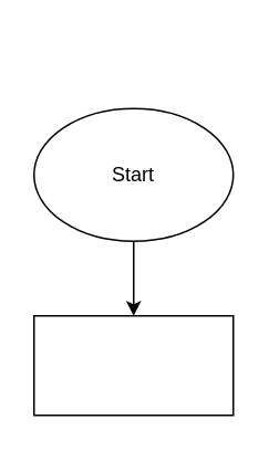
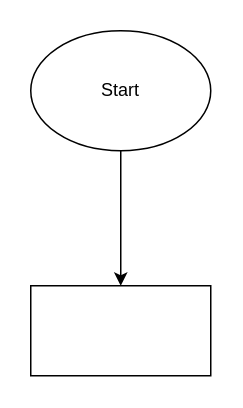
  <mxCell id="0" />
  <mxCell id="1" parent="0" />
  <mxCell id="2" value="" style="edgeStyle=orthogonalEdgeStyle;rounded=0;orthogonalLoop=1;jettySize=auto;html=1;" edge="1" parent="1" source="3" target="4"><mxGeometry relative="1" as="geometry" /></mxCell>
- <mxCell id="3" value="Start" style="ellipse;whiteSpace=wrap;html=1;" parent="1" vertex="1"><mxGeometry x="20" y="65" width="120" height="80" as="geometry" /></mxCell>
+ <mxCell id="3" value="Start" style="ellipse;whiteSpace=wrap;html=1;" parent="1" vertex="1"><mxGeometry x="20" y="20" width="120" height="80" as="geometry" /></mxCell>
  <mxCell id="4" value="" style="whiteSpace=wrap;html=1;" vertex="1" parent="1"><mxGeometry x="20" y="190" width="120" height="60" as="geometry" /></mxCell>
